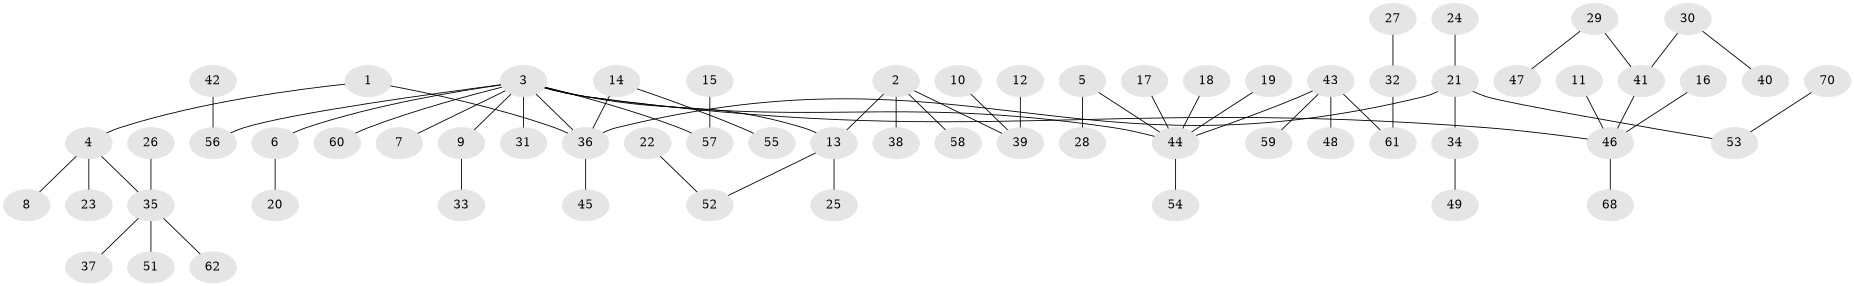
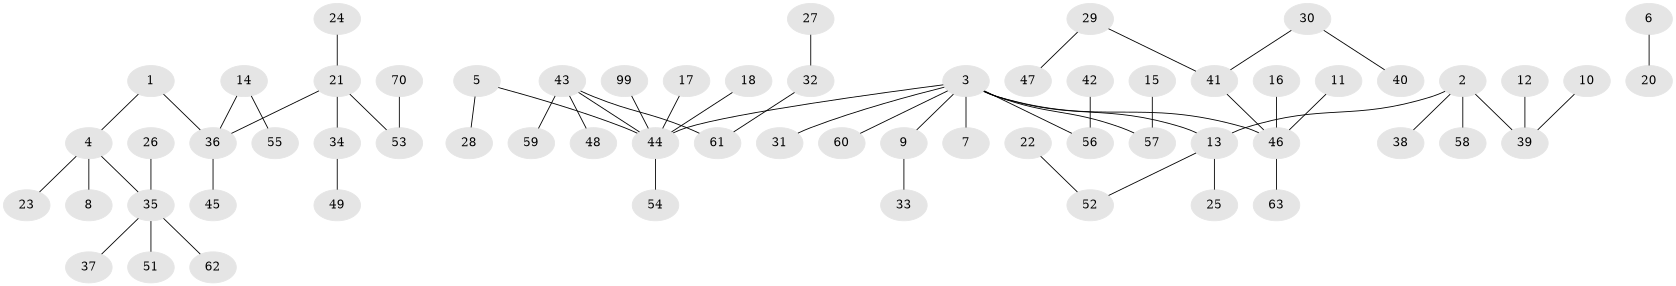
  graph {
    node [color=gray90 style=filled]
    edge [weight=1.0]
    1
    4
    36
    8
    23
    35
    45
    2
    13
    38
    39
    58
    25
    52
    3
    6
    7
    9
    31
    44
    46
    56
    57
    60
    20
    33
    54
-   63 [label=68]
+   63
    37
    51
    62
    5
    28
    10
    11
    12
    14
    55
    15
    16
    17
    18
-   19
+   19 [label=99]
    21
    34
    53
    49
    22
    24
    26
    27
    32
    61
    29
    41
    47
    30
    40
    43
    48
    59
    42
    n63 [label=70]
    1 -- 4
    1 -- 36
    4 -- 8
    4 -- 23
    4 -- 35
    36 -- 45
    35 -- 37
    35 -- 51
    35 -- 62
    2 -- 13
    2 -- 38
    2 -- 39
    2 -- 58
    13 -- 25
    13 -- 52
-   3 -- 36
    3 -- 13
-   3 -- 6
    3 -- 7
    3 -- 9
    3 -- 31
    3 -- 44
    3 -- 46
    3 -- 56
    3 -- 57
    3 -- 60
    6 -- 20
    9 -- 33
    44 -- 54
    46 -- 63
    5 -- 44
    5 -- 28
    10 -- 39
    11 -- 46
    12 -- 39
    14 -- 36
    14 -- 55
    15 -- 57
    16 -- 46
    17 -- 44
    18 -- 44
    19 -- 44
    21 -- 36
    21 -- 34
    21 -- 53
    34 -- 49
    22 -- 52
    24 -- 21
    26 -- 35
    27 -- 32
    32 -- 61
    29 -- 41
    29 -- 47
    41 -- 46
    30 -- 41
    30 -- 40
    43 -- 44
    43 -- 61
    43 -- 48
    43 -- 59
    42 -- 56
    n63 -- 53
  }
